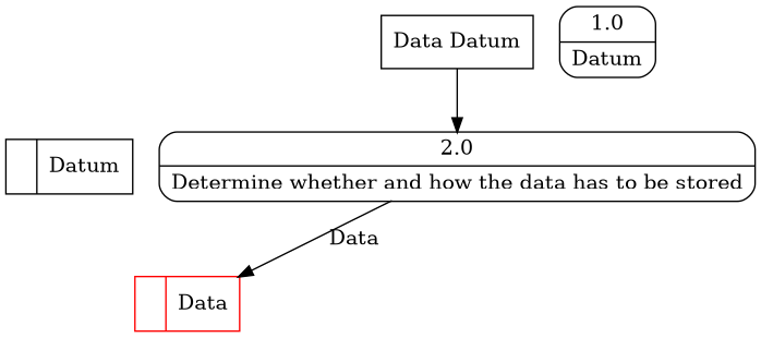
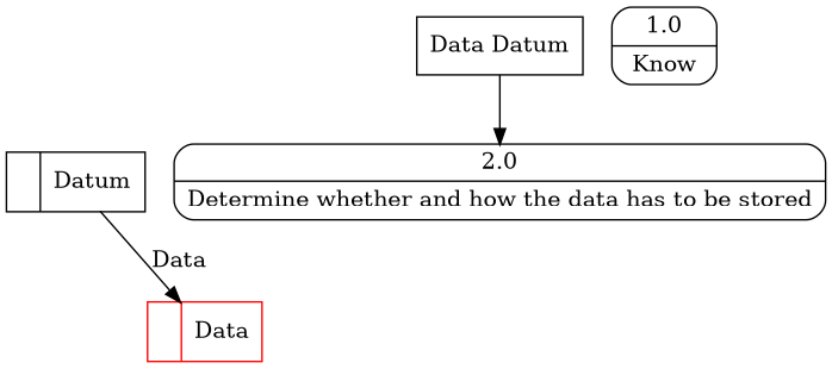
  digraph {
    node [shape=record]
    n1 [label="<f0>  |<f1> Datum "]
    n2 [label="Data Datum" shape=box]
    n3 [label="{<f0> 2.0|<f1> Determine whether and how the data has to be stored }" shape=Mrecord]
    n4 [color=red label="<f0>  |<f1> Data "]
-   n5 [label="{<f0> 1.0|<f1> Datum }" shape=Mrecord]
+   n5 [label="{<f0> 1.0|<f1> Know }" shape=Mrecord]
    n2 -> n3
-   n3 -> n4 [label=Data]
+   n1 -> n4 [label=Data]
  }
